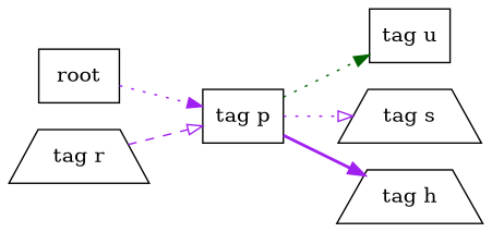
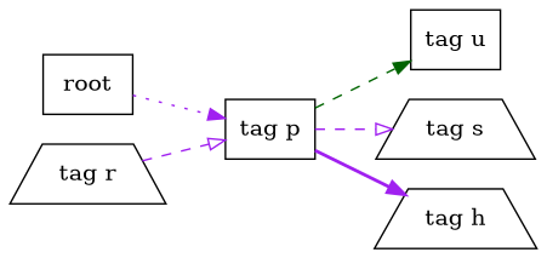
  digraph {
    rankdir=LR
    node [shape=box]
    edge [arrowhead=normal color=purple style=dotted]
    n1 [label=root]
    n2 [label="tag p"]
    n3 [label="tag r" shape=trapezium]
    n4 [label="tag u"]
    n5 [label="tag s" shape=trapezium]
    n6 [label="tag h" shape=trapezium]
    n1 -> n2
-   n2 -> n4 [color=darkgreen]
-   n2 -> n5 [arrowhead=onormal]
+   n2 -> n4 [color=darkgreen style=dashed]
+   n2 -> n5 [arrowhead=onormal style=dashed]
    n2 -> n6 [style=bold]
    n3 -> n2 [arrowhead=onormal style=dashed]
  }
